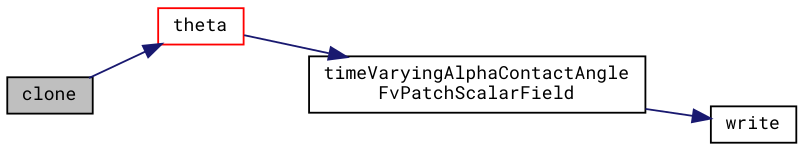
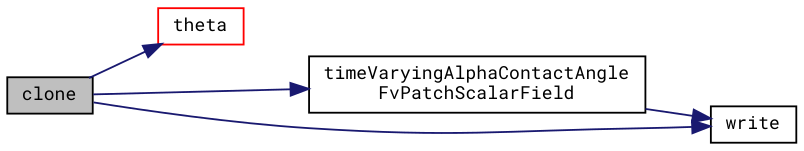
  digraph {
    fontname="Roboto Mono"
    rankdir=LR
    node [color=black fontname="Roboto Mono" fontsize=10 shape=record]
    edge [color=midnightblue fontname="Roboto Mono" fontsize=10 labelfontname=FreeSans labelfontsize=10 style=solid]
    n1 [fillcolor=grey75 fontcolor=black height=0.2 label=clone style=filled width=0.4]
    n2 [color=red height=0.2 label=theta width=0.4]
    n3 [height=0.2 label=write width=0.4]
    n4 [height=0.2 label="timeVaryingAlphaContactAngle\lFvPatchScalarField" width=0.4]
    n1 -> n2
-   n2 -> n4
+   n1 -> n3
+   n1 -> n4
    n4 -> n3
  }
